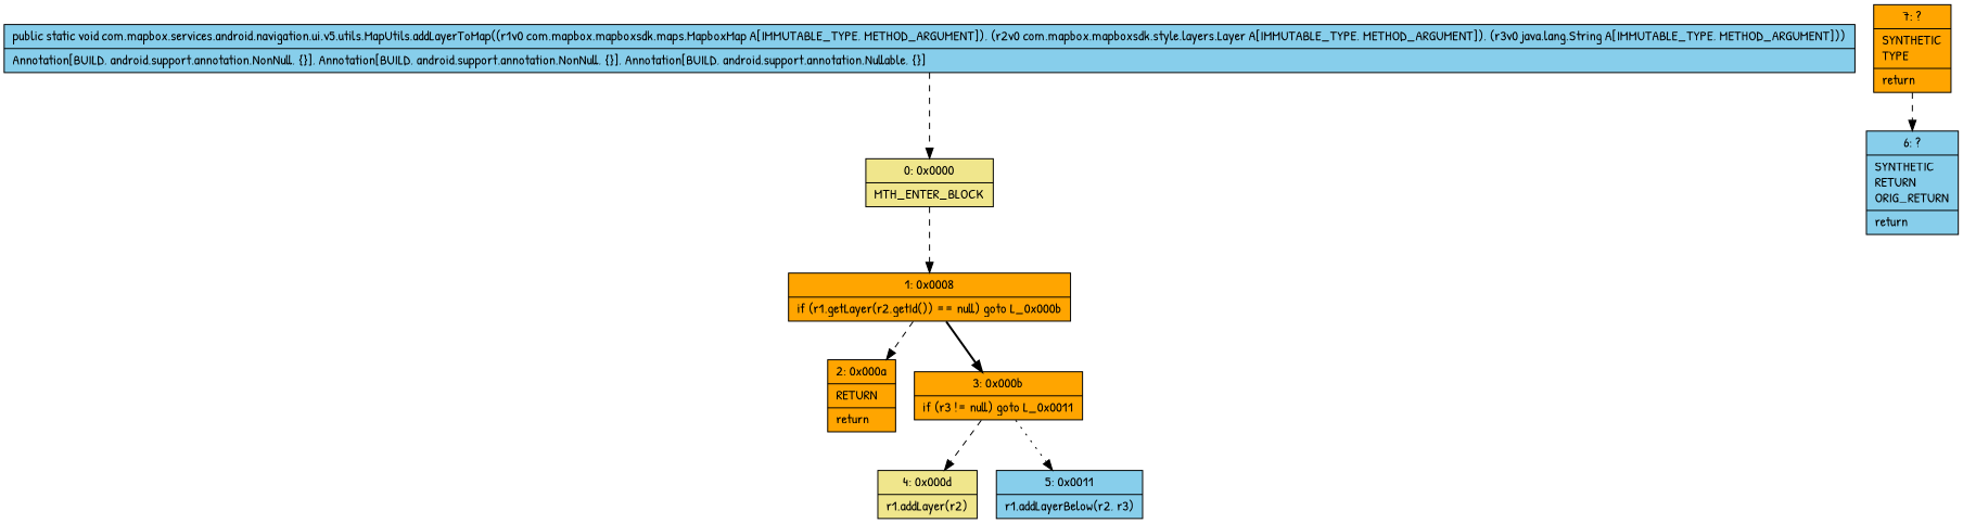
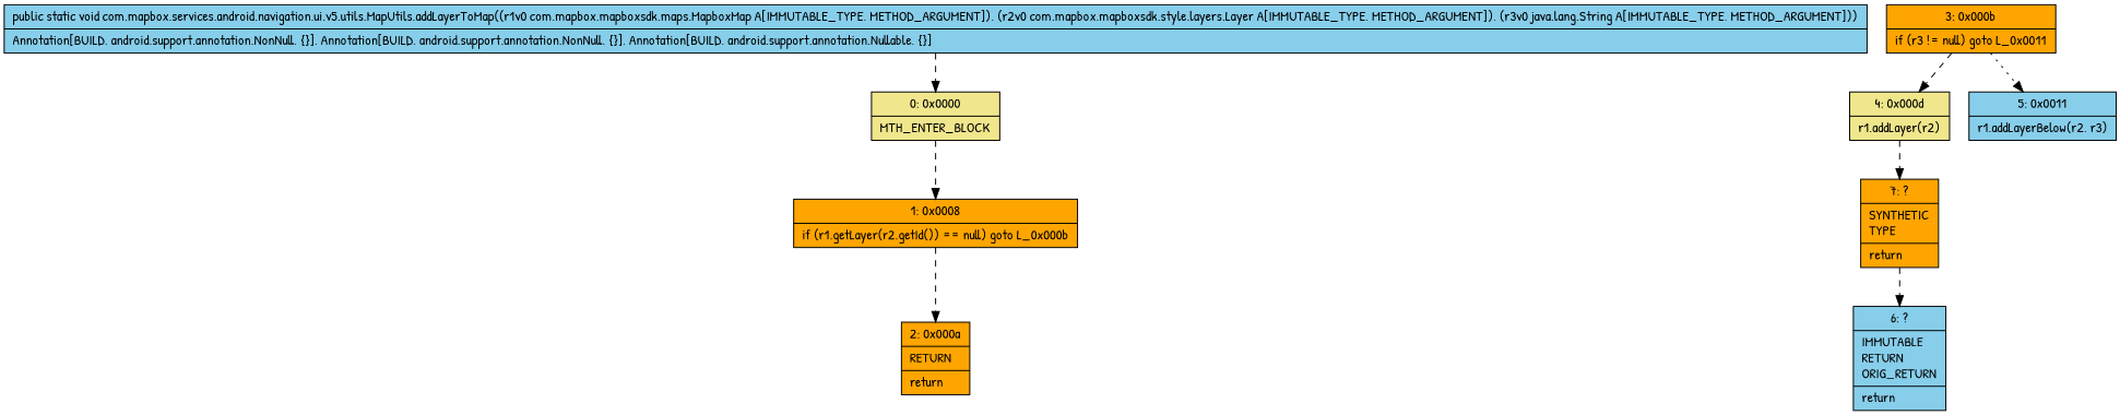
  digraph {
    fontname="Patrick Hand"
    node [fillcolor=orange fontname="Patrick Hand" shape=record style=filled]
    edge [fontname="Patrick Hand" style=dashed]
    n1 [fillcolor=khaki label="{0\:\ 0x0000|MTH_ENTER_BLOCK\l}"]
    n2 [label="{1\:\ 0x0008|if (r1.getLayer(r2.getId()) == null) goto L_0x000b\l}"]
    n3 [label="{2\:\ 0x000a|RETURN\l|return\l}"]
    n4 [label="{3\:\ 0x000b|if (r3 != null) goto L_0x0011\l}"]
    n5 [fillcolor=khaki label="{4\:\ 0x000d|r1.addLayer(r2)\l}"]
    n6 [fillcolor=skyblue label="{5\:\ 0x0011|r1.addLayerBelow(r2, r3)\l}"]
    n7 [label="{7\:\ ?|SYNTHETIC\lTYPE\l|return\l}"]
-   n8 [fillcolor=skyblue label="{6\:\ ?|SYNTHETIC\lRETURN\lORIG_RETURN\l|return\l}"]
+   n8 [fillcolor=skyblue label="{6\:\ ?|IMMUTABLE\lRETURN\lORIG_RETURN\l|return\l}"]
    n9 [fillcolor=skyblue label="{public static void com.mapbox.services.android.navigation.ui.v5.utils.MapUtils.addLayerToMap((r1v0 com.mapbox.mapboxsdk.maps.MapboxMap A[IMMUTABLE_TYPE, METHOD_ARGUMENT]), (r2v0 com.mapbox.mapboxsdk.style.layers.Layer A[IMMUTABLE_TYPE, METHOD_ARGUMENT]), (r3v0 java.lang.String A[IMMUTABLE_TYPE, METHOD_ARGUMENT]))  | Annotation[BUILD, android.support.annotation.NonNull, \{\}], Annotation[BUILD, android.support.annotation.NonNull, \{\}], Annotation[BUILD, android.support.annotation.Nullable, \{\}]\l}"]
    n1 -> n2
    n2 -> n3
-   n2 -> n4 [style=bold]
    n4 -> n5
    n4 -> n6 [style=dotted]
+   n5 -> n7
    n7 -> n8
    n9 -> n1
  }
